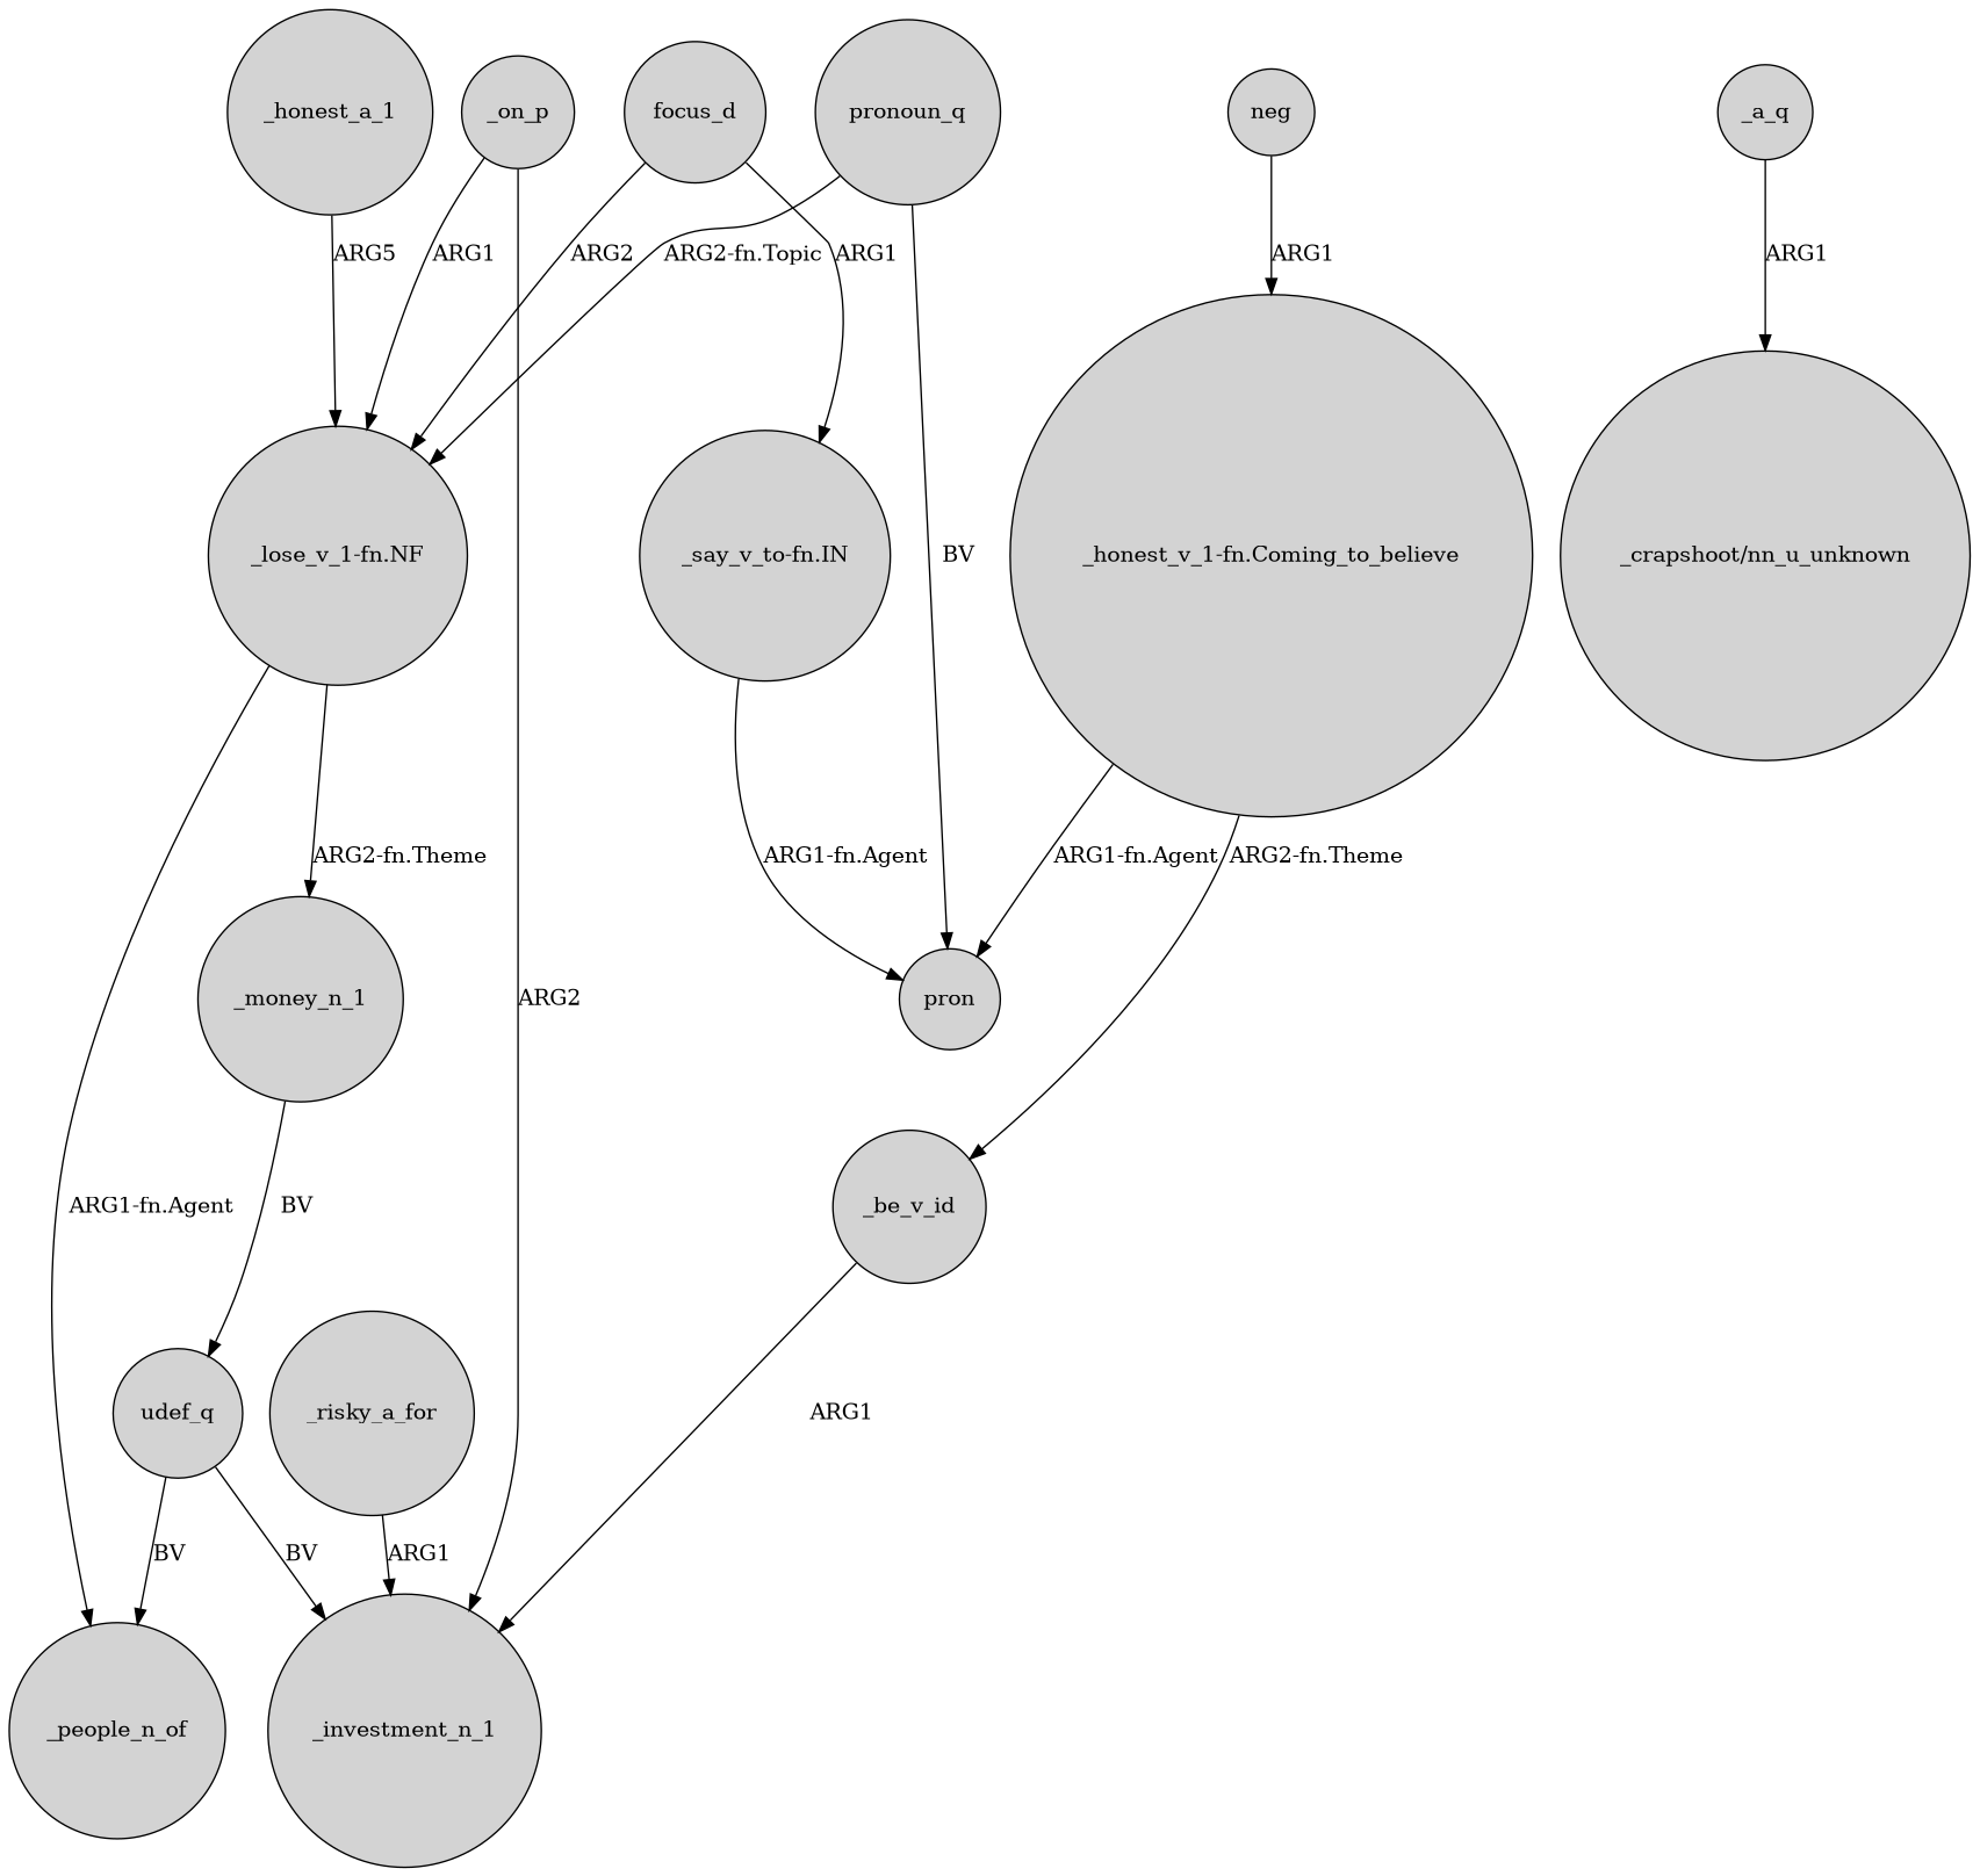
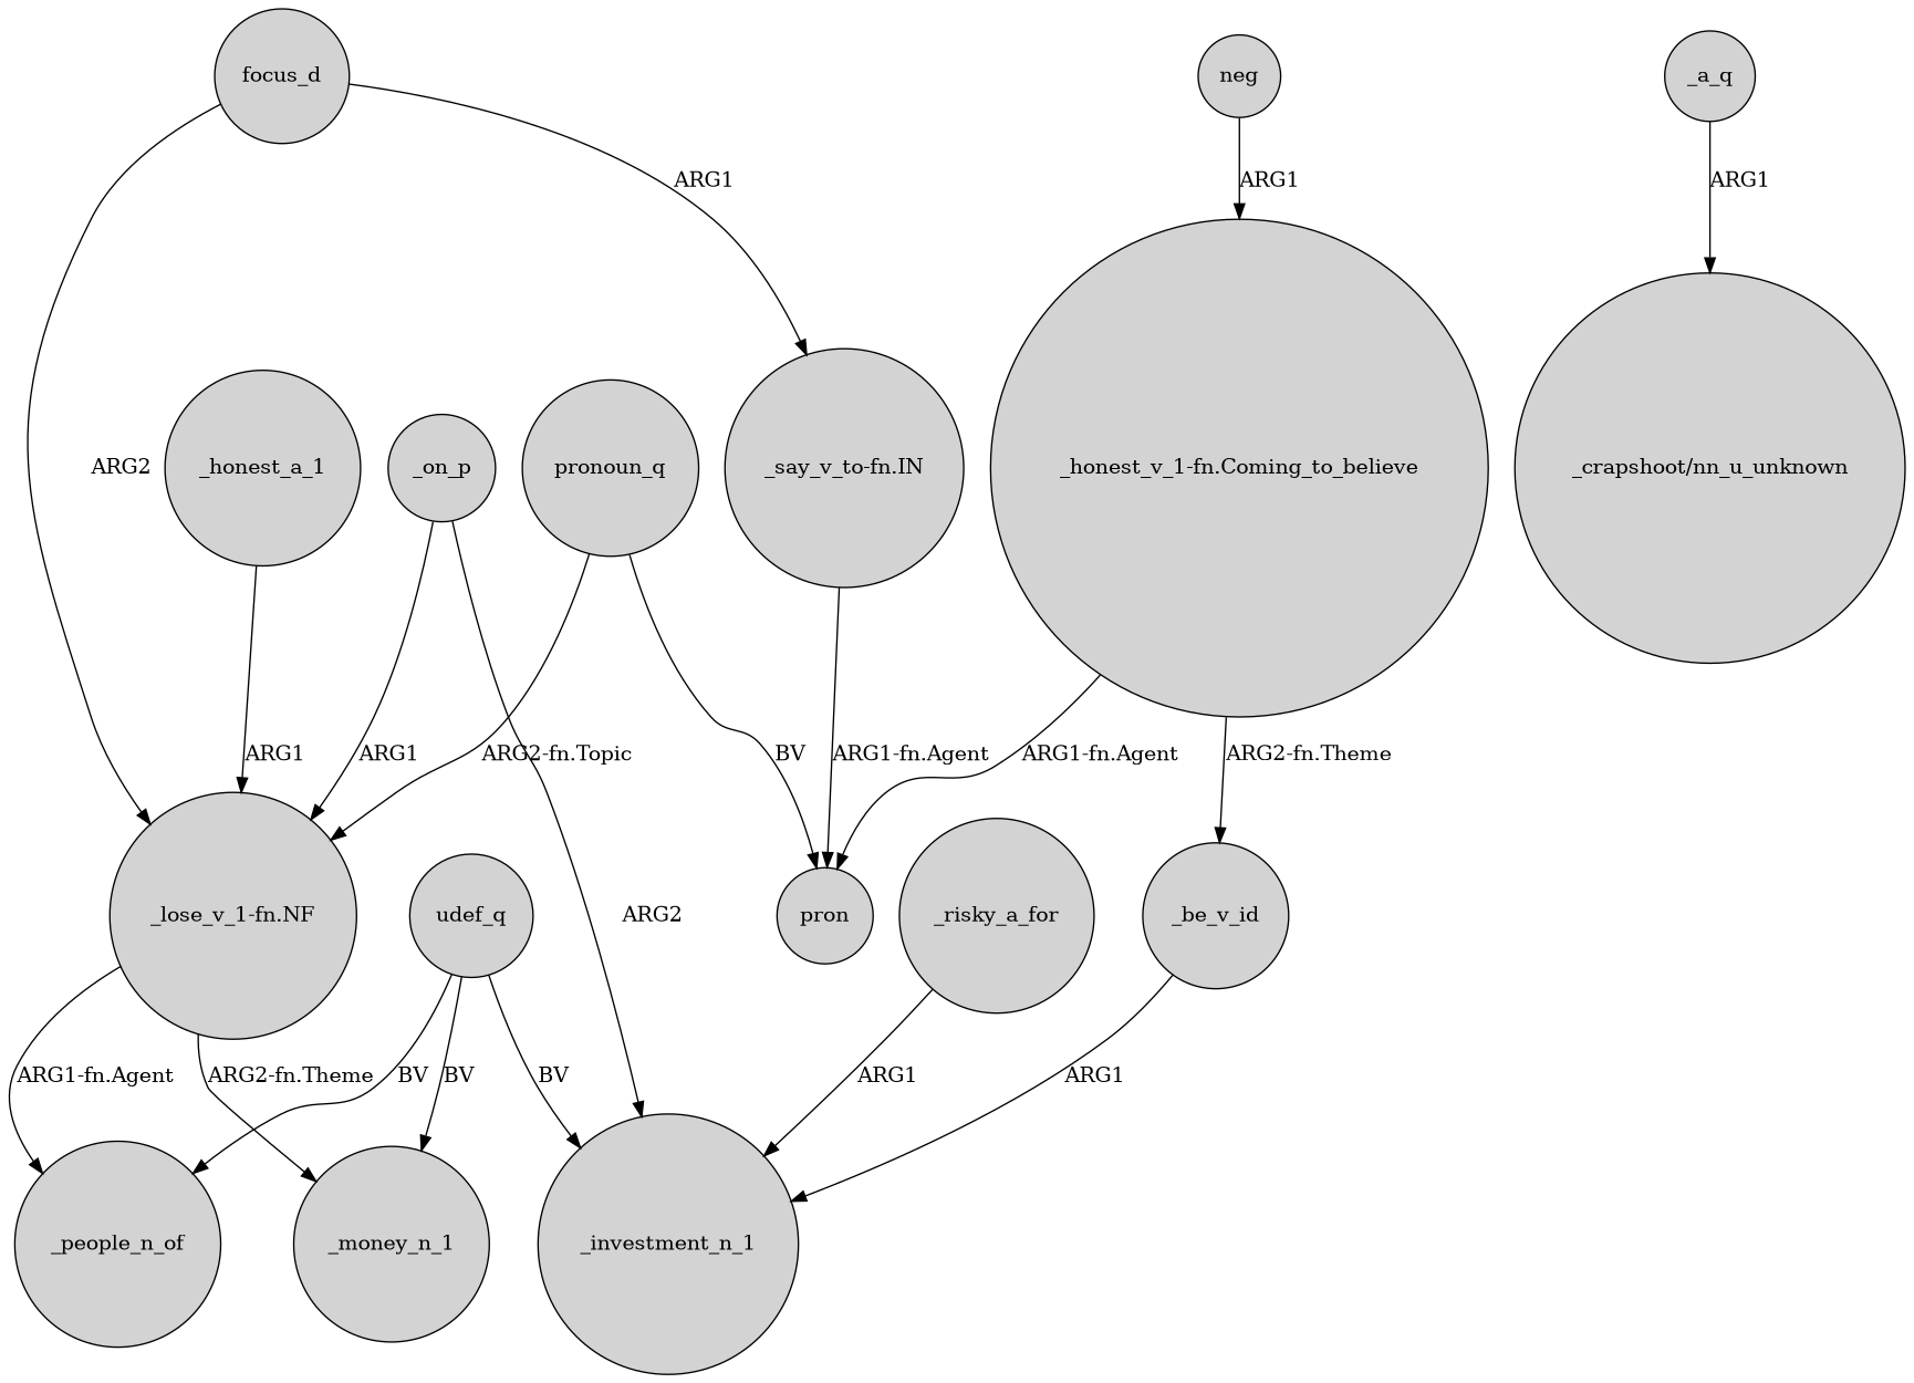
  digraph {
    node [shape=circle style=filled]
    udef_q
    _money_n_1
    _investment_n_1
    _people_n_of
    n5 [label="_honest_v_1-fn.Coming_to_believe"]
    pron
    _be_v_id
    _on_p
    "_lose_v_1-fn.NF"
    _a_q
    "_crapshoot/nn_u_unknown"
    _honest_a_1
    pronoun_q
    _risky_a_for
    "_say_v_to-fn.IN"
    neg
    focus_d
-   _money_n_1 -> udef_q [label=BV]
+   udef_q -> _money_n_1 [label=BV]
    udef_q -> _investment_n_1 [label=BV]
    udef_q -> _people_n_of [label=BV]
    n5 -> pron [label="ARG1-fn.Agent"]
    n5 -> _be_v_id [label="ARG2-fn.Theme"]
    _be_v_id -> _investment_n_1 [label=ARG1]
    _on_p -> _investment_n_1 [label=ARG2]
    _on_p -> "_lose_v_1-fn.NF" [label=ARG1]
    "_lose_v_1-fn.NF" -> _money_n_1 [label="ARG2-fn.Theme"]
    "_lose_v_1-fn.NF" -> _people_n_of [label="ARG1-fn.Agent"]
    _a_q -> "_crapshoot/nn_u_unknown" [label=ARG1]
-   _honest_a_1 -> "_lose_v_1-fn.NF" [label=ARG5]
+   _honest_a_1 -> "_lose_v_1-fn.NF" [label=ARG1]
    pronoun_q -> pron [label=BV]
    pronoun_q -> "_lose_v_1-fn.NF" [label="ARG2-fn.Topic"]
    _risky_a_for -> _investment_n_1 [label=ARG1]
    "_say_v_to-fn.IN" -> pron [label="ARG1-fn.Agent"]
    neg -> n5 [label=ARG1]
    focus_d -> "_lose_v_1-fn.NF" [label=ARG2]
    focus_d -> "_say_v_to-fn.IN" [label=ARG1]
  }
